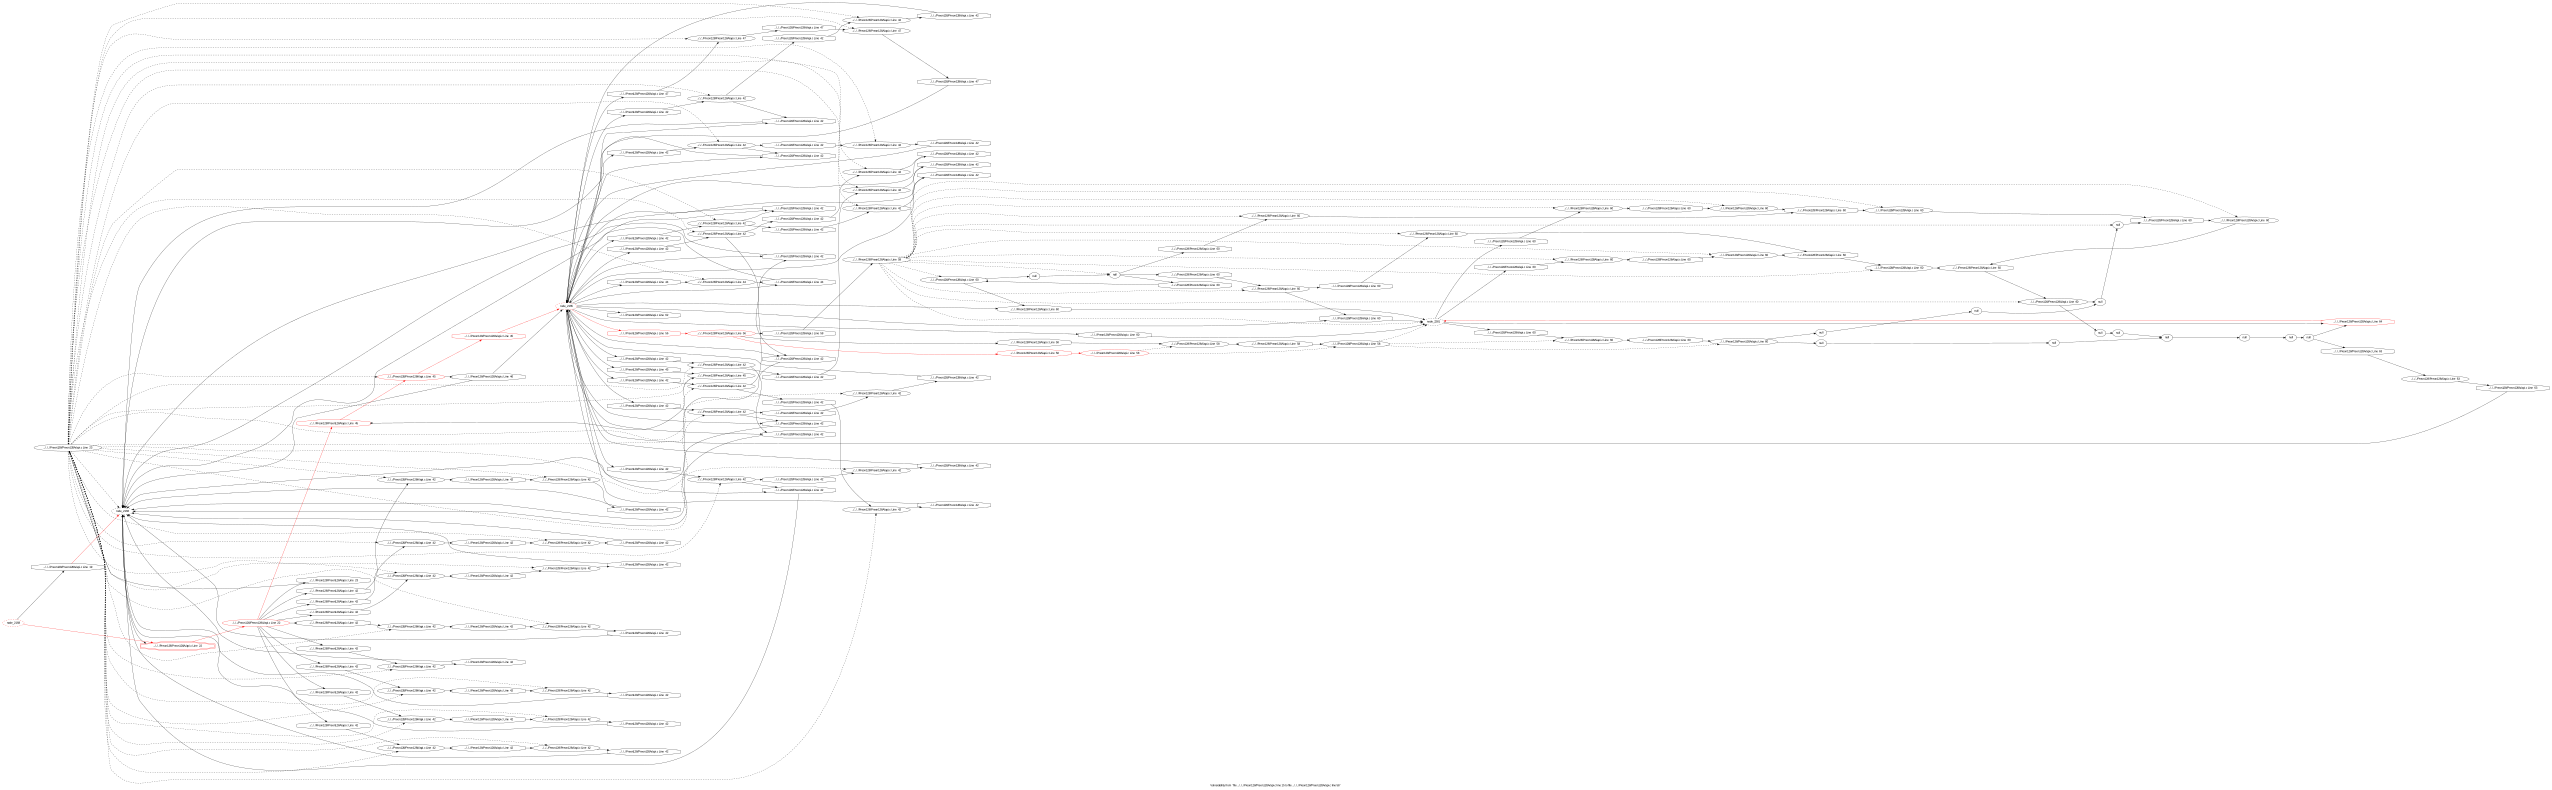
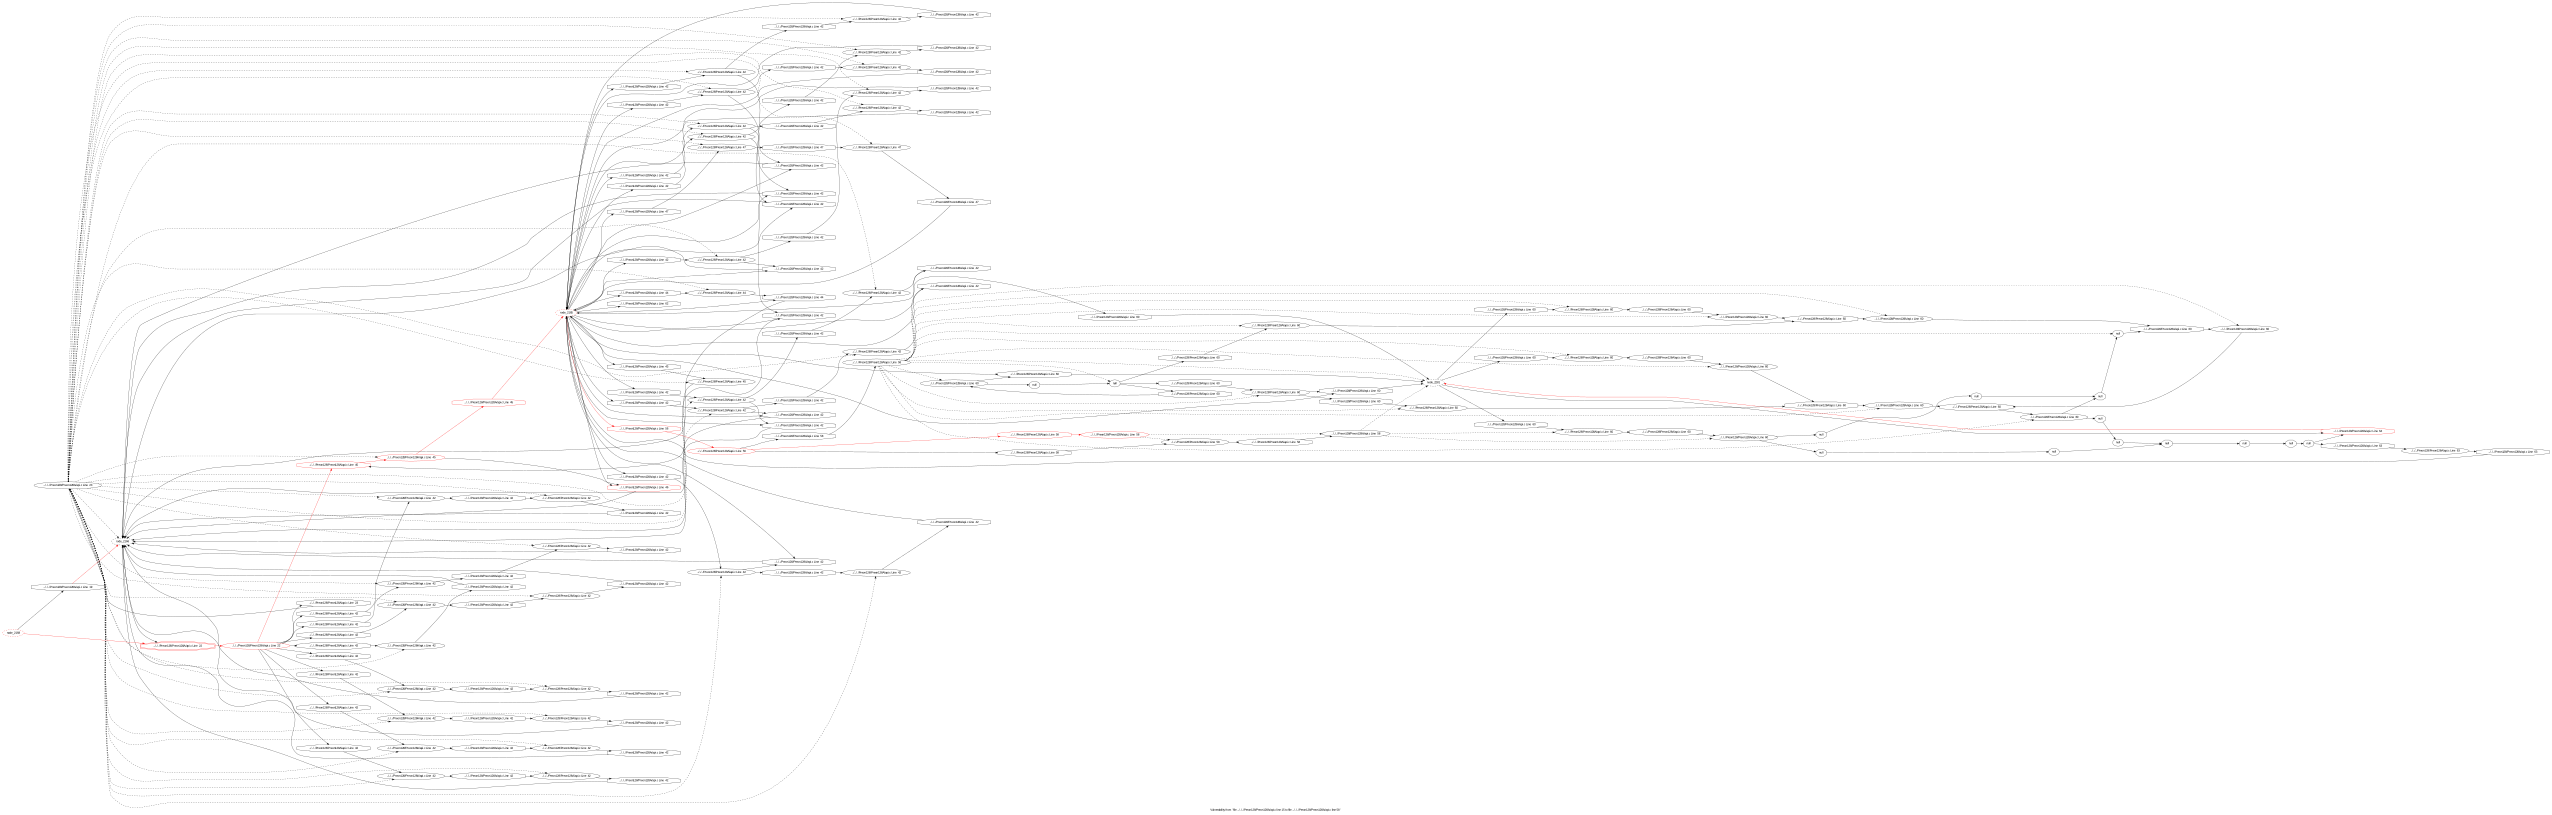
  digraph {
    fontname="Liberation Sans"
    label="Vulnerability from  'file ../../../Preon128/Preon128A/api.c line 15 to file ../../../Preon128/Preon128A/api.c line 58 ' "
    rankdir=LR
    node [fontname="Liberation Sans" shape=octagon style=solid]
    edge [fontname="Liberation Sans"]
    n1 [label="../../../Preon128/Preon128A/api.c Line  23" shape=ellipse]
    node_2166 [shape=ellipse style=dashed]
    n3 [color=red label="../../../Preon128/Preon128A/api.c Line  45" shape=ellipse]
    n4 [label="../../../Preon128/Preon128A/api.c Line  42" shape=ellipse]
    n5 [label="../../../Preon128/Preon128A/api.c Line  42" shape=ellipse]
    n6 [label="../../../Preon128/Preon128A/api.c Line  42" shape=ellipse]
    n7 [label="../../../Preon128/Preon128A/api.c Line  42" shape=ellipse]
    n8 [label="../../../Preon128/Preon128A/api.c Line  42" shape=ellipse]
    n9 [label="../../../Preon128/Preon128A/api.c Line  42" shape=ellipse]
    n10 [label="../../../Preon128/Preon128A/api.c Line  42" shape=ellipse]
    n11 [label="../../../Preon128/Preon128A/api.c Line  42" shape=ellipse]
    n12 [label="../../../Preon128/Preon128A/api.c Line  42" shape=ellipse]
    n13 [label="../../../Preon128/Preon128A/api.c Line  42" shape=ellipse]
    n14 [label="../../../Preon128/Preon128A/api.c Line  42" shape=ellipse]
    n15 [label="../../../Preon128/Preon128A/api.c Line  42" shape=ellipse]
    n16 [label="../../../Preon128/Preon128A/api.c Line  44" shape=ellipse]
    n17 [label="../../../Preon128/Preon128A/api.c Line  42" shape=ellipse]
    n18 [label="../../../Preon128/Preon128A/api.c Line  42" shape=ellipse]
    n19 [label="../../../Preon128/Preon128A/api.c Line  42" shape=ellipse]
    n20 [label="../../../Preon128/Preon128A/api.c Line  42" shape=ellipse]
    n21 [label="../../../Preon128/Preon128A/api.c Line  42" shape=ellipse]
    n22 [label="../../../Preon128/Preon128A/api.c Line  42" shape=ellipse]
    n23 [label="../../../Preon128/Preon128A/api.c Line  47" shape=ellipse]
    n24 [label="../../../Preon128/Preon128A/api.c Line  45" shape=ellipse]
    n25 [label="../../../Preon128/Preon128A/api.c Line  47" shape=ellipse]
    n26 [label="../../../Preon128/Preon128A/api.c Line  42" shape=ellipse]
    n27 [label="../../../Preon128/Preon128A/api.c Line  42" shape=ellipse]
    n28 [label="../../../Preon128/Preon128A/api.c Line  42" shape=ellipse]
    n29 [label="../../../Preon128/Preon128A/api.c Line  42" shape=ellipse]
    n30 [label="../../../Preon128/Preon128A/api.c Line  42" shape=ellipse]
    n31 [label="../../../Preon128/Preon128A/api.c Line  42" shape=ellipse]
    n32 [label="../../../Preon128/Preon128A/api.c Line  42" shape=ellipse]
    n33 [label="../../../Preon128/Preon128A/api.c Line  42" shape=ellipse]
    n34 [label="../../../Preon128/Preon128A/api.c Line  42" shape=ellipse]
    n35 [label="../../../Preon128/Preon128A/api.c Line  42" shape=ellipse]
    n36 [label="../../../Preon128/Preon128A/api.c Line  42" shape=ellipse]
    n37 [label="../../../Preon128/Preon128A/api.c Line  42" shape=ellipse]
    n38 [label="../../../Preon128/Preon128A/api.c Line  42" shape=ellipse]
    n39 [color=red label="../../../Preon128/Preon128A/api.c Line  22" shape=doubleoctagon]
-   n40 [label="../../../Preon128/Preon128A/api.c Line  46"]
+   n40 [label="../../../Preon128/Preon128A/api.c Line  46" color=red]
    n41 [color=red label="../../../Preon128/Preon128A/api.c Line  45"]
    n42 [label="../../../Preon128/Preon128A/api.c Line  42"]
    n43 [label="../../../Preon128/Preon128A/api.c Line  42"]
    n44 [label="../../../Preon128/Preon128A/api.c Line  42"]
    n45 [label="../../../Preon128/Preon128A/api.c Line  42"]
    n46 [label="../../../Preon128/Preon128A/api.c Line  42"]
    n47 [label="../../../Preon128/Preon128A/api.c Line  42"]
    n48 [label="../../../Preon128/Preon128A/api.c Line  42"]
    n49 [label="../../../Preon128/Preon128A/api.c Line  42"]
    n50 [label="../../../Preon128/Preon128A/api.c Line  42"]
    n51 [label="../../../Preon128/Preon128A/api.c Line  42"]
    n52 [label="../../../Preon128/Preon128A/api.c Line  42"]
    n53 [label="../../../Preon128/Preon128A/api.c Line  42"]
    n54 [label="../../../Preon128/Preon128A/api.c Line  42"]
    n55 [label="../../../Preon128/Preon128A/api.c Line  42"]
    n56 [label="../../../Preon128/Preon128A/api.c Line  42"]
    n57 [label="../../../Preon128/Preon128A/api.c Line  42"]
    n58 [label="../../../Preon128/Preon128A/api.c Line  44"]
    n59 [label="../../../Preon128/Preon128A/api.c Line  42"]
    n60 [label="../../../Preon128/Preon128A/api.c Line  42"]
    n61 [label="../../../Preon128/Preon128A/api.c Line  42"]
    n62 [label="../../../Preon128/Preon128A/api.c Line  42"]
    n63 [label="../../../Preon128/Preon128A/api.c Line  42"]
    n64 [label="../../../Preon128/Preon128A/api.c Line  42"]
    n65 [label="../../../Preon128/Preon128A/api.c Line  42"]
    n66 [label="../../../Preon128/Preon128A/api.c Line  42"]
    n67 [label="../../../Preon128/Preon128A/api.c Line  47"]
    n68 [color=red label="../../../Preon128/Preon128A/api.c Line  45"]
    n69 [label="../../../Preon128/Preon128A/api.c Line  47"]
    n70 [label="../../../Preon128/Preon128A/api.c Line  42"]
    n71 [label="../../../Preon128/Preon128A/api.c Line  42"]
    n72 [label="../../../Preon128/Preon128A/api.c Line  42"]
    n73 [label="../../../Preon128/Preon128A/api.c Line  42"]
    n74 [label="../../../Preon128/Preon128A/api.c Line  42"]
    n75 [label="../../../Preon128/Preon128A/api.c Line  42"]
    n76 [label="../../../Preon128/Preon128A/api.c Line  42"]
    n77 [label="../../../Preon128/Preon128A/api.c Line  42"]
    n78 [label="../../../Preon128/Preon128A/api.c Line  42"]
    n79 [label="../../../Preon128/Preon128A/api.c Line  42"]
    n80 [label="../../../Preon128/Preon128A/api.c Line  42"]
    n81 [label="../../../Preon128/Preon128A/api.c Line  42"]
    n82 [label="../../../Preon128/Preon128A/api.c Line  42"]
    n83 [label="../../../Preon128/Preon128A/api.c Line  42"]
    n84 [label="../../../Preon128/Preon128A/api.c Line  42"]
    n85 [color=red label="../../../Preon128/Preon128A/api.c Line  22" shape=ellipse]
    node_2165 [color=red shape=ellipse style=dashed]
    n87 [label="../../../Preon128/Preon128A/api.c Line  42"]
    n88 [label="../../../Preon128/Preon128A/api.c Line  42"]
    n89 [label="../../../Preon128/Preon128A/api.c Line  42"]
    n90 [label="../../../Preon128/Preon128A/api.c Line  42"]
    n91 [label="../../../Preon128/Preon128A/api.c Line  23"]
    n92 [label="../../../Preon128/Preon128A/api.c Line  42"]
    n93 [label="../../../Preon128/Preon128A/api.c Line  42"]
    n94 [label="../../../Preon128/Preon128A/api.c Line  42"]
    n95 [label="../../../Preon128/Preon128A/api.c Line  42"]
    node_2168 [color=red shape=ellipse style=dashed]
    n97 [label="../../../Preon128/Preon128A/api.c Line  19"]
    n98 [label="../../../Preon128/Preon128A/api.c Line  42"]
    n99 [label="../../../Preon128/Preon128A/api.c Line  60"]
    n100 [label="../../../Preon128/Preon128A/api.c Line  42"]
    n101 [label="../../../Preon128/Preon128A/api.c Line  42"]
    n102 [label="../../../Preon128/Preon128A/api.c Line  42"]
    n103 [label="../../../Preon128/Preon128A/api.c Line  42"]
    n104 [label="../../../Preon128/Preon128A/api.c Line  44"]
    n105 [label="../../../Preon128/Preon128A/api.c Line  60"]
    n106 [label="../../../Preon128/Preon128A/api.c Line  60"]
    n107 [label="../../../Preon128/Preon128A/api.c Line  47"]
    n108 [label="../../../Preon128/Preon128A/api.c Line  45"]
    n109 [color=red label="../../../Preon128/Preon128A/api.c Line  56"]
    n110 [label="../../../Preon128/Preon128A/api.c Line  42"]
    n111 [label="../../../Preon128/Preon128A/api.c Line  62"]
    n112 [label="../../../Preon128/Preon128A/api.c Line  42"]
    n113 [label="../../../Preon128/Preon128A/api.c Line  42"]
    node_2281 [shape=ellipse style=dashed]
    n115 [color=red label="../../../Preon128/Preon128A/api.c Line  56" shape=ellipse]
    n116 [color=red label="../../../Preon128/Preon128A/api.c Line  64"]
    n117 [label="../../../Preon128/Preon128A/api.c Line  60"]
    n118 [label="../../../Preon128/Preon128A/api.c Line  60"]
    n119 [label="../../../Preon128/Preon128A/api.c Line  60"]
    n120 [label="../../../Preon128/Preon128A/api.c Line  58"]
    n121 [color=red label="../../../Preon128/Preon128A/api.c Line  58"]
    n122 [label="../../../Preon128/Preon128A/api.c Line  58"]
    n123 [label="../../../Preon128/Preon128A/api.c Line  60" shape=ellipse]
    n124 [label="../../../Preon128/Preon128A/api.c Line  60"]
    n125 [label="../../../Preon128/Preon128A/api.c Line  60" shape=ellipse]
    n126 [label="../../../Preon128/Preon128A/api.c Line  60"]
    n127 [label="../../../Preon128/Preon128A/api.c Line  60"]
    n128 [label=null shape=ellipse]
    n129 [label="../../../Preon128/Preon128A/api.c Line  60" shape=ellipse]
    n130 [label="../../../Preon128/Preon128A/api.c Line  60"]
    n131 [label=null shape=ellipse]
    n132 [label=null]
    n133 [label=null shape=ellipse]
    n134 [label=null]
    n135 [label=null]
    n136 [label="../../../Preon128/Preon128A/api.c Line  60" shape=ellipse]
    n137 [label="../../../Preon128/Preon128A/api.c Line  60"]
    n138 [label="../../../Preon128/Preon128A/api.c Line  60" shape=ellipse]
    n139 [label="../../../Preon128/Preon128A/api.c Line  60"]
    n140 [label=null]
    n141 [label=null shape=ellipse]
    n142 [label="../../../Preon128/Preon128A/api.c Line  63"]
    n143 [label="../../../Preon128/Preon128A/api.c Line  60" shape=ellipse]
    n144 [label="../../../Preon128/Preon128A/api.c Line  60" shape=ellipse]
    n145 [label="../../../Preon128/Preon128A/api.c Line  60" shape=ellipse]
    n146 [label="../../../Preon128/Preon128A/api.c Line  60" shape=ellipse]
    n147 [label="../../../Preon128/Preon128A/api.c Line  60" shape=ellipse]
    n148 [label=null]
    n149 [label=null shape=ellipse]
    n150 [label="../../../Preon128/Preon128A/api.c Line  60"]
    n151 [label="../../../Preon128/Preon128A/api.c Line  60"]
    n152 [label="../../../Preon128/Preon128A/api.c Line  60"]
    n153 [label="../../../Preon128/Preon128A/api.c Line  60" shape=ellipse]
    n154 [label="../../../Preon128/Preon128A/api.c Line  60" shape=ellipse]
    n155 [label="../../../Preon128/Preon128A/api.c Line  58" shape=ellipse]
    n156 [label="../../../Preon128/Preon128A/api.c Line  60" shape=ellipse]
    n157 [label="../../../Preon128/Preon128A/api.c Line  60"]
    n158 [label=null shape=ellipse]
    n159 [label=null]
    n160 [label="../../../Preon128/Preon128A/api.c Line  60"]
    n161 [label="../../../Preon128/Preon128A/api.c Line  60" shape=ellipse]
    n162 [label=null]
    n163 [label=null shape=ellipse]
    n164 [color=red label="../../../Preon128/Preon128A/api.c Line  58" shape=ellipse]
    n165 [label="../../../Preon128/Preon128A/api.c Line  58" shape=ellipse]
    n166 [label="../../../Preon128/Preon128A/api.c Line  58" shape=ellipse]
    n167 [label="../../../Preon128/Preon128A/api.c Line  58"]
    n168 [label="../../../Preon128/Preon128A/api.c Line  63" shape=ellipse]
    n169 [label="../../../Preon128/Preon128A/api.c Line  63"]
    n1 -> node_2166 [style=dashed]
    n1 -> n3 [style=dashed]
    n1 -> n4 [style=dashed]
    n1 -> n5 [style=dashed]
    n1 -> n6 [style=dashed]
    n1 -> n7 [style=dashed]
    n1 -> n8 [style=dashed]
    n1 -> n9 [style=dashed]
    n1 -> n10 [style=dashed]
    n1 -> n11 [style=dashed]
    n1 -> n12 [style=dashed]
    n1 -> n13 [style=dashed]
    n1 -> n14 [style=dashed]
    n1 -> n15 [style=dashed]
    n1 -> n16 [style=dashed]
    n1 -> n17 [style=dashed]
    n1 -> n18 [style=dashed]
    n1 -> n19 [style=dashed]
    n1 -> n20 [style=dashed]
    n1 -> n21 [style=dashed]
    n1 -> n22 [style=dashed]
    n1 -> n23 [style=dashed]
    n1 -> n24 [style=dashed]
    n1 -> n25 [style=dashed]
    n1 -> n26 [style=dashed]
    n1 -> n27 [style=dashed]
    n1 -> n28 [style=dashed]
    n1 -> n29 [style=dashed]
    n1 -> n30 [style=dashed]
    n1 -> n31 [style=dashed]
    n1 -> n32 [style=dashed]
    n1 -> n33 [style=dashed]
    n1 -> n34 [style=dashed]
    n1 -> n35 [style=dashed]
    n1 -> n36 [style=dashed]
    n1 -> n37 [style=dashed]
    n1 -> n38 [style=dashed]
    node_2166 -> n39
    n3 -> n40
    n3 -> n41 [color=red]
    n4 -> n42
    n5 -> n43
    n6 -> n44
    n6 -> n45
    n7 -> n46
    n8 -> n47
    n9 -> n48
    n9 -> n49
    n10 -> n50
    n10 -> n51
    n11 -> n52
    n12 -> n53
    n13 -> n54
    n14 -> n55
    n15 -> n56
    n15 -> n57
    n16 -> n58
    n17 -> n59
    n18 -> n60
    n19 -> n61
    n20 -> n62
    n21 -> n63
    n21 -> n64
    n22 -> n65
    n22 -> n66
    n23 -> n67
    n24 -> n68
    n25 -> n69
    n26 -> n70
    n27 -> n71
    n28 -> n72
    n29 -> n73
    n30 -> n74
    n31 -> n75
    n32 -> n76
    n33 -> n77
    n34 -> n78
    n34 -> n79
    n35 -> n80
    n36 -> n81
    n37 -> n82
    n38 -> n83
    n38 -> n84
    n39 -> n85 [color=red]
    n40 -> node_2166
    n41 -> node_2165 [color=red]
    n42 -> node_2165
    n43 -> node_2166
    n44 -> node_2166
    n45 -> n19
    n46 -> node_2166
    n47 -> n7
    n48 -> node_2166
    n49 -> n4
    n50 -> node_2166
    n51 -> n11
    n52 -> node_2165
    n53 -> n14
    n54 -> node_2166
    n55 -> node_2166
    n56 -> node_2166
    n57 -> n20
    n58 -> node_2166
    n59 -> node_2165
    n60 -> n13
    n61 -> node_2165
    n62 -> node_2165
    n63 -> node_2166
    n64 -> n36
    n65 -> node_2166
    n66 -> n17
    n67 -> n25
    n68 -> n3 [color=red]
    n69 -> node_2165
    n70 -> node_2166
    n71 -> n29
    n72 -> n32
    n73 -> node_2166
    n74 -> node_2165
    n75 -> node_2166
    n76 -> node_2166
    n77 -> n5
    n78 -> node_2166
    n79 -> n37
    n80 -> n31
    n81 -> node_2165
    n82 -> node_2165
    n83 -> node_2166
    n84 -> n30
    n85 -> n68 [color=red]
    n85 -> n87
    n85 -> n88
    n85 -> n89
    n85 -> n90
    n85 -> n91
    n85 -> n92
    n85 -> n93
    n85 -> n94
    n85 -> n95
-   n40 -> node_2165
+   node_2165 -> n40
    node_2165 -> n44
    node_2165 -> n48
    node_2165 -> n50
    node_2165 -> n56
    node_2165 -> n58
    node_2165 -> n63
    node_2165 -> n65
    node_2165 -> n78
    node_2165 -> n83
    node_2165 -> n98
    node_2165 -> n99
    node_2165 -> n100
    node_2165 -> n101
    node_2165 -> n102
    node_2165 -> n103
    node_2165 -> n104
    node_2165 -> n105
    node_2165 -> n106
    node_2165 -> n107
    node_2165 -> n108
    node_2165 -> n109 [color=red]
    node_2165 -> n110
    node_2165 -> n111
    node_2165 -> n112
    node_2165 -> n113
    n87 -> n8
    n88 -> n18
    n89 -> n12
    n90 -> n33
    n91 -> n1
    n92 -> n26
    n93 -> n27
    n94 -> n28
    n95 -> n35
    node_2168 -> n39 [color=red]
    node_2168 -> n97
    n97 -> node_2166 [color=red]
    n98 -> n10
    n99 -> node_2281
    n100 -> n38
    n101 -> n22
    n102 -> n15
    n103 -> n9
    n104 -> n16
    n105 -> node_2281
    n106 -> node_2281
    n107 -> n23
    n108 -> n24
    n109 -> n115 [color=red]
    n110 -> n6
    n112 -> n34
    n113 -> n21
    node_2281 -> n116
    node_2281 -> n117
    node_2281 -> n118
    node_2281 -> n119
    n115 -> n120
    n115 -> n121 [color=red]
    n115 -> n122
    n116 -> node_2281 [color=red]
    n117 -> n144
    n118 -> n145
    n119 -> n146
    n120 -> n155
    n121 -> n164 [color=red]
    n122 -> n165
    n123 -> n124
    n124 -> n125
    n125 -> n126
    n126 -> n129
    n127 -> n123
    n128 -> n126
    n129 -> n130
    n130 -> n143
    n131 -> n132
    n132 -> n133
    n133 -> n134
    n134 -> n141
    n135 -> n131
    n136 -> n137
    n137 -> n138
    n138 -> n130
    n139 -> n136
    n140 -> n128
    n141 -> n116
    n141 -> n142
    n142 -> n168
    n143 -> n135
    n143 -> n140
    n144 -> n139
    n145 -> n160
    n146 -> n157
    n147 -> n99
    n147 -> n148
    n148 -> n149
    n149 -> n127
    n149 -> n150
    n149 -> n151
    n150 -> n147
    n151 -> n154
    n152 -> n153
    n153 -> n137
    n154 -> n106
    n154 -> n152
    n155 -> node_2281 [style=dashed]
    n155 -> n123 [style=dashed]
    n155 -> n125 [style=dashed]
    n155 -> n128 [style=dashed]
    n155 -> n129 [style=dashed]
    n155 -> n136 [style=dashed]
    n155 -> n138 [style=dashed]
    n155 -> n143 [style=dashed]
    n155 -> n144 [style=dashed]
    n155 -> n146 [style=dashed]
    n155 -> n147 [style=dashed]
    n155 -> n149 [style=dashed]
    n155 -> n153 [style=dashed]
    n155 -> n154 [style=dashed]
    n155 -> n156 [style=dashed]
    n156 -> n124
    n157 -> n156
    n158 -> n140
    n159 -> n158
    n160 -> n161
    n161 -> n159
    n161 -> n162
    n162 -> n163
    n163 -> n132
    n164 -> n165 [style=dashed]
    n164 -> n166 [style=dashed]
    n165 -> n167
    n166 -> node_2281 [style=dashed]
    n166 -> n145 [style=dashed]
    n166 -> n161 [style=dashed]
    n167 -> n166
    n168 -> n169
    n169 -> node_2165
  }
